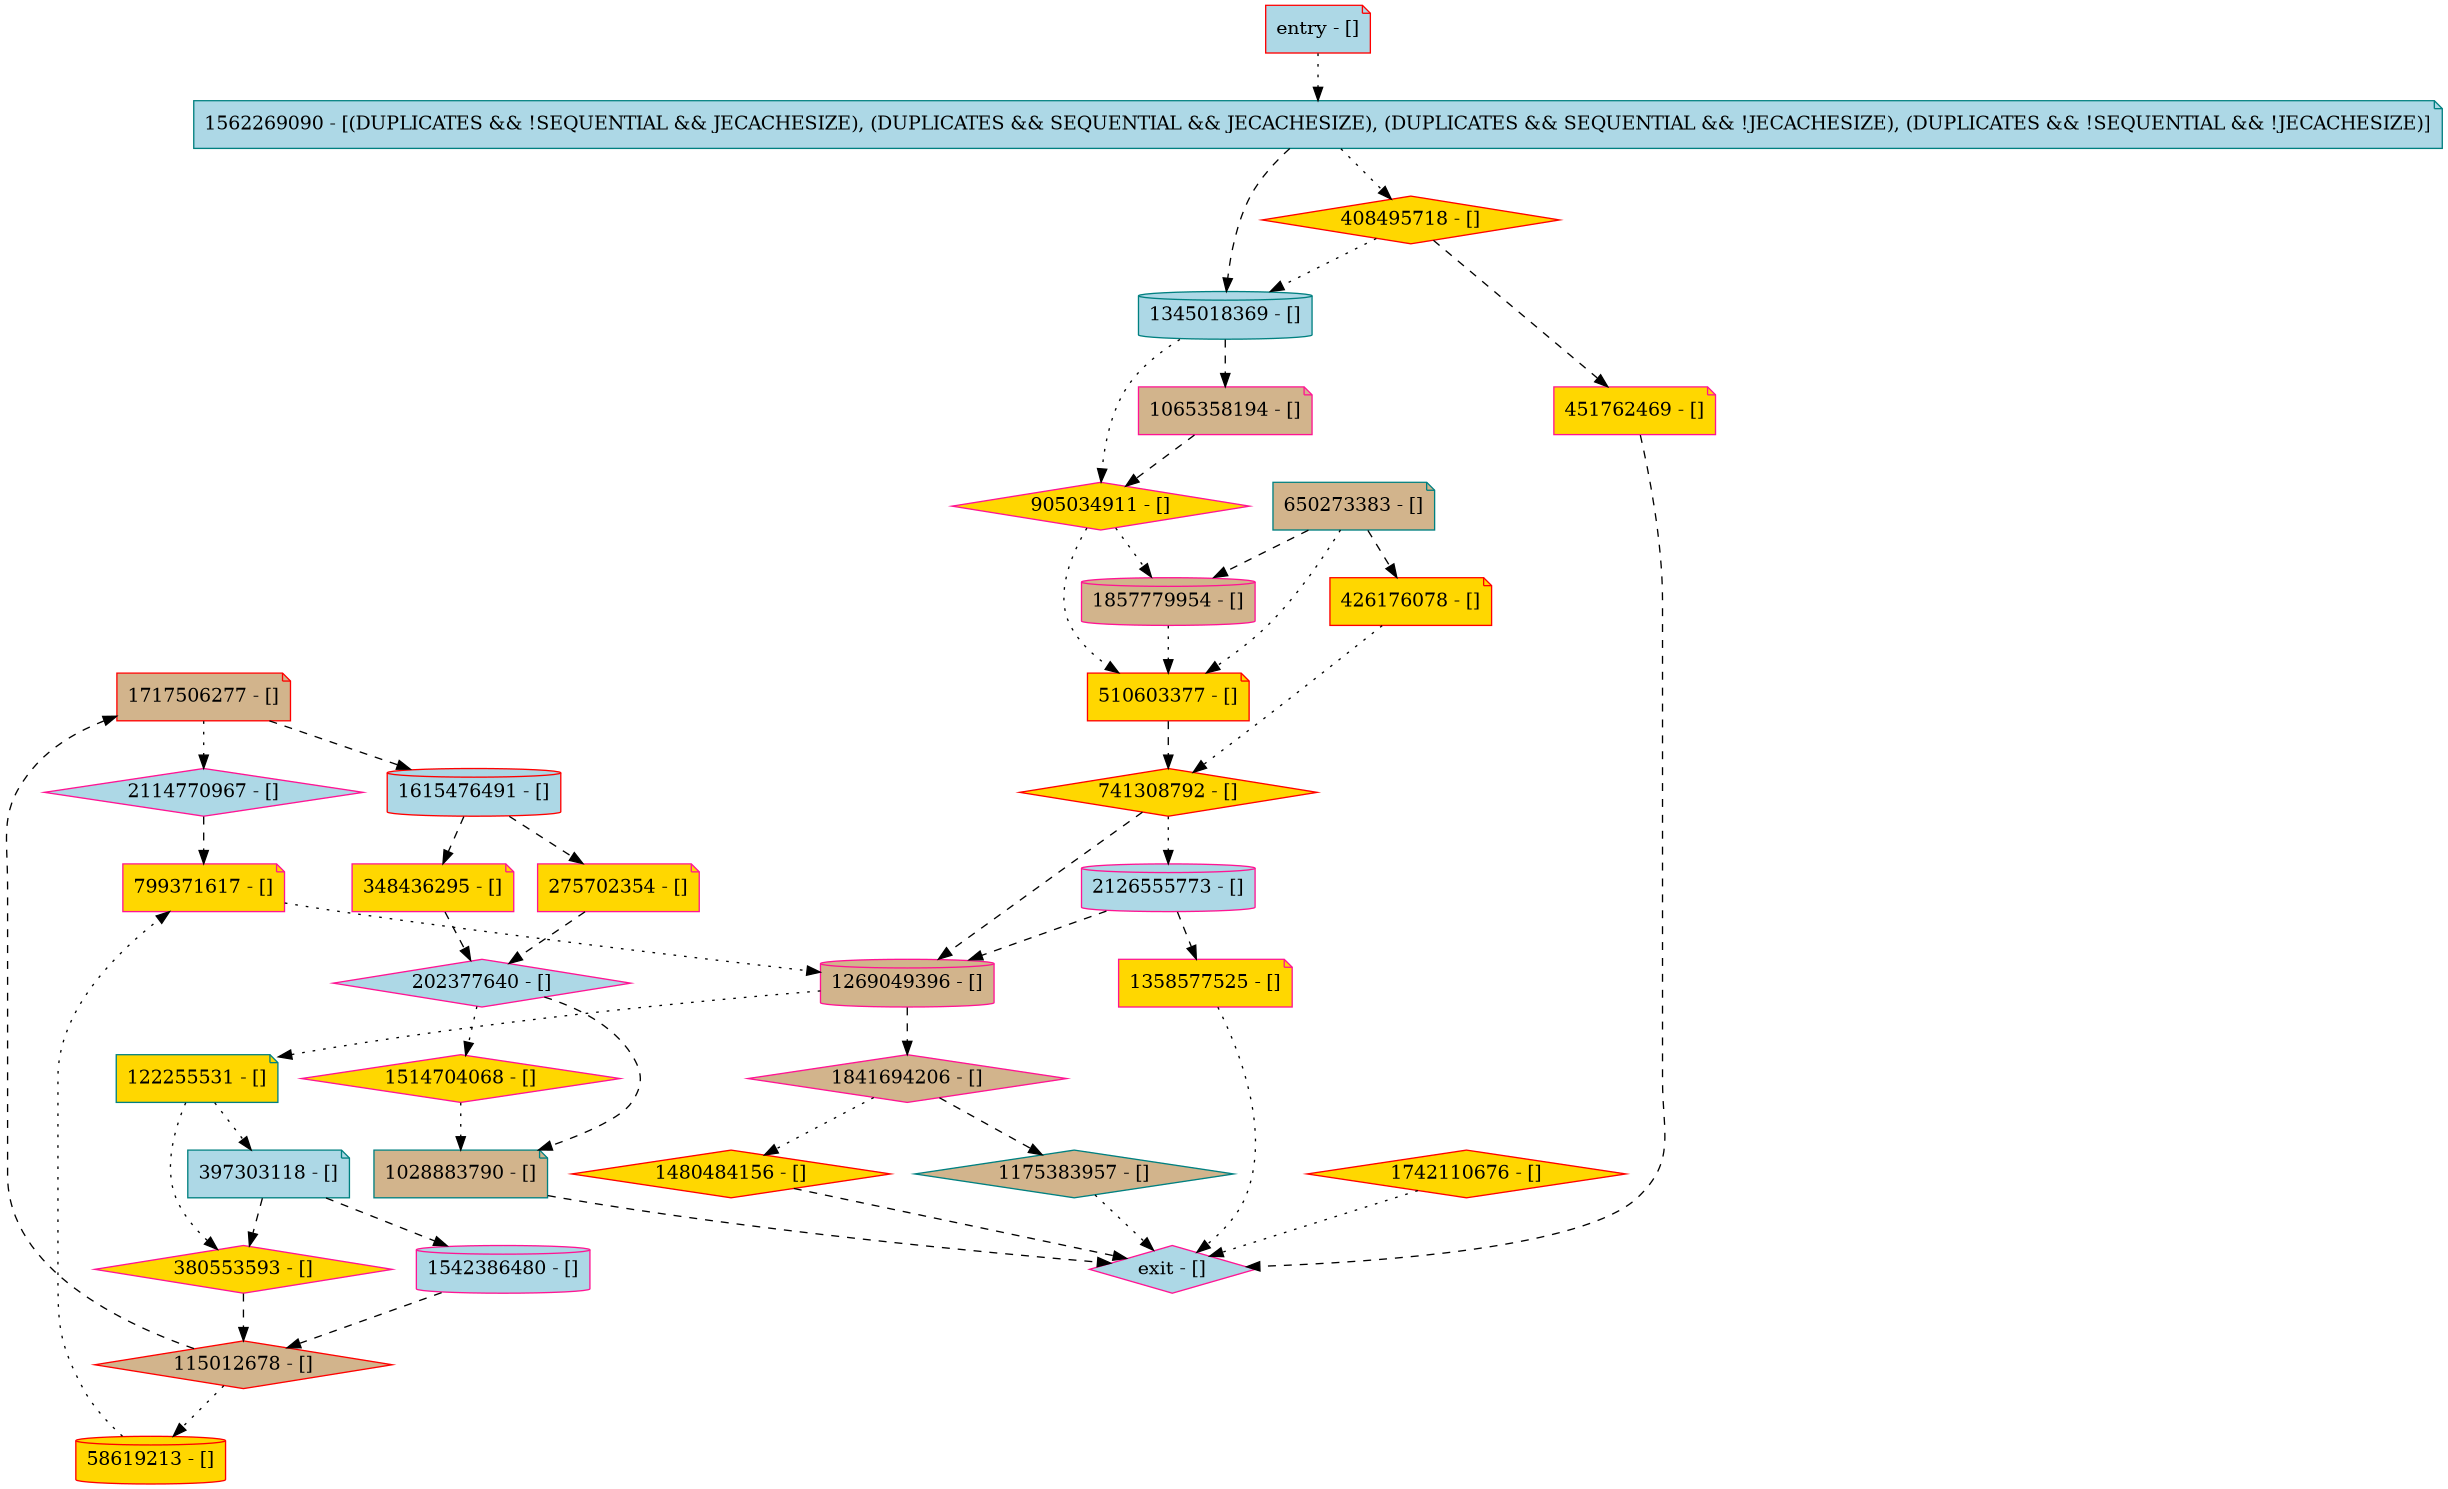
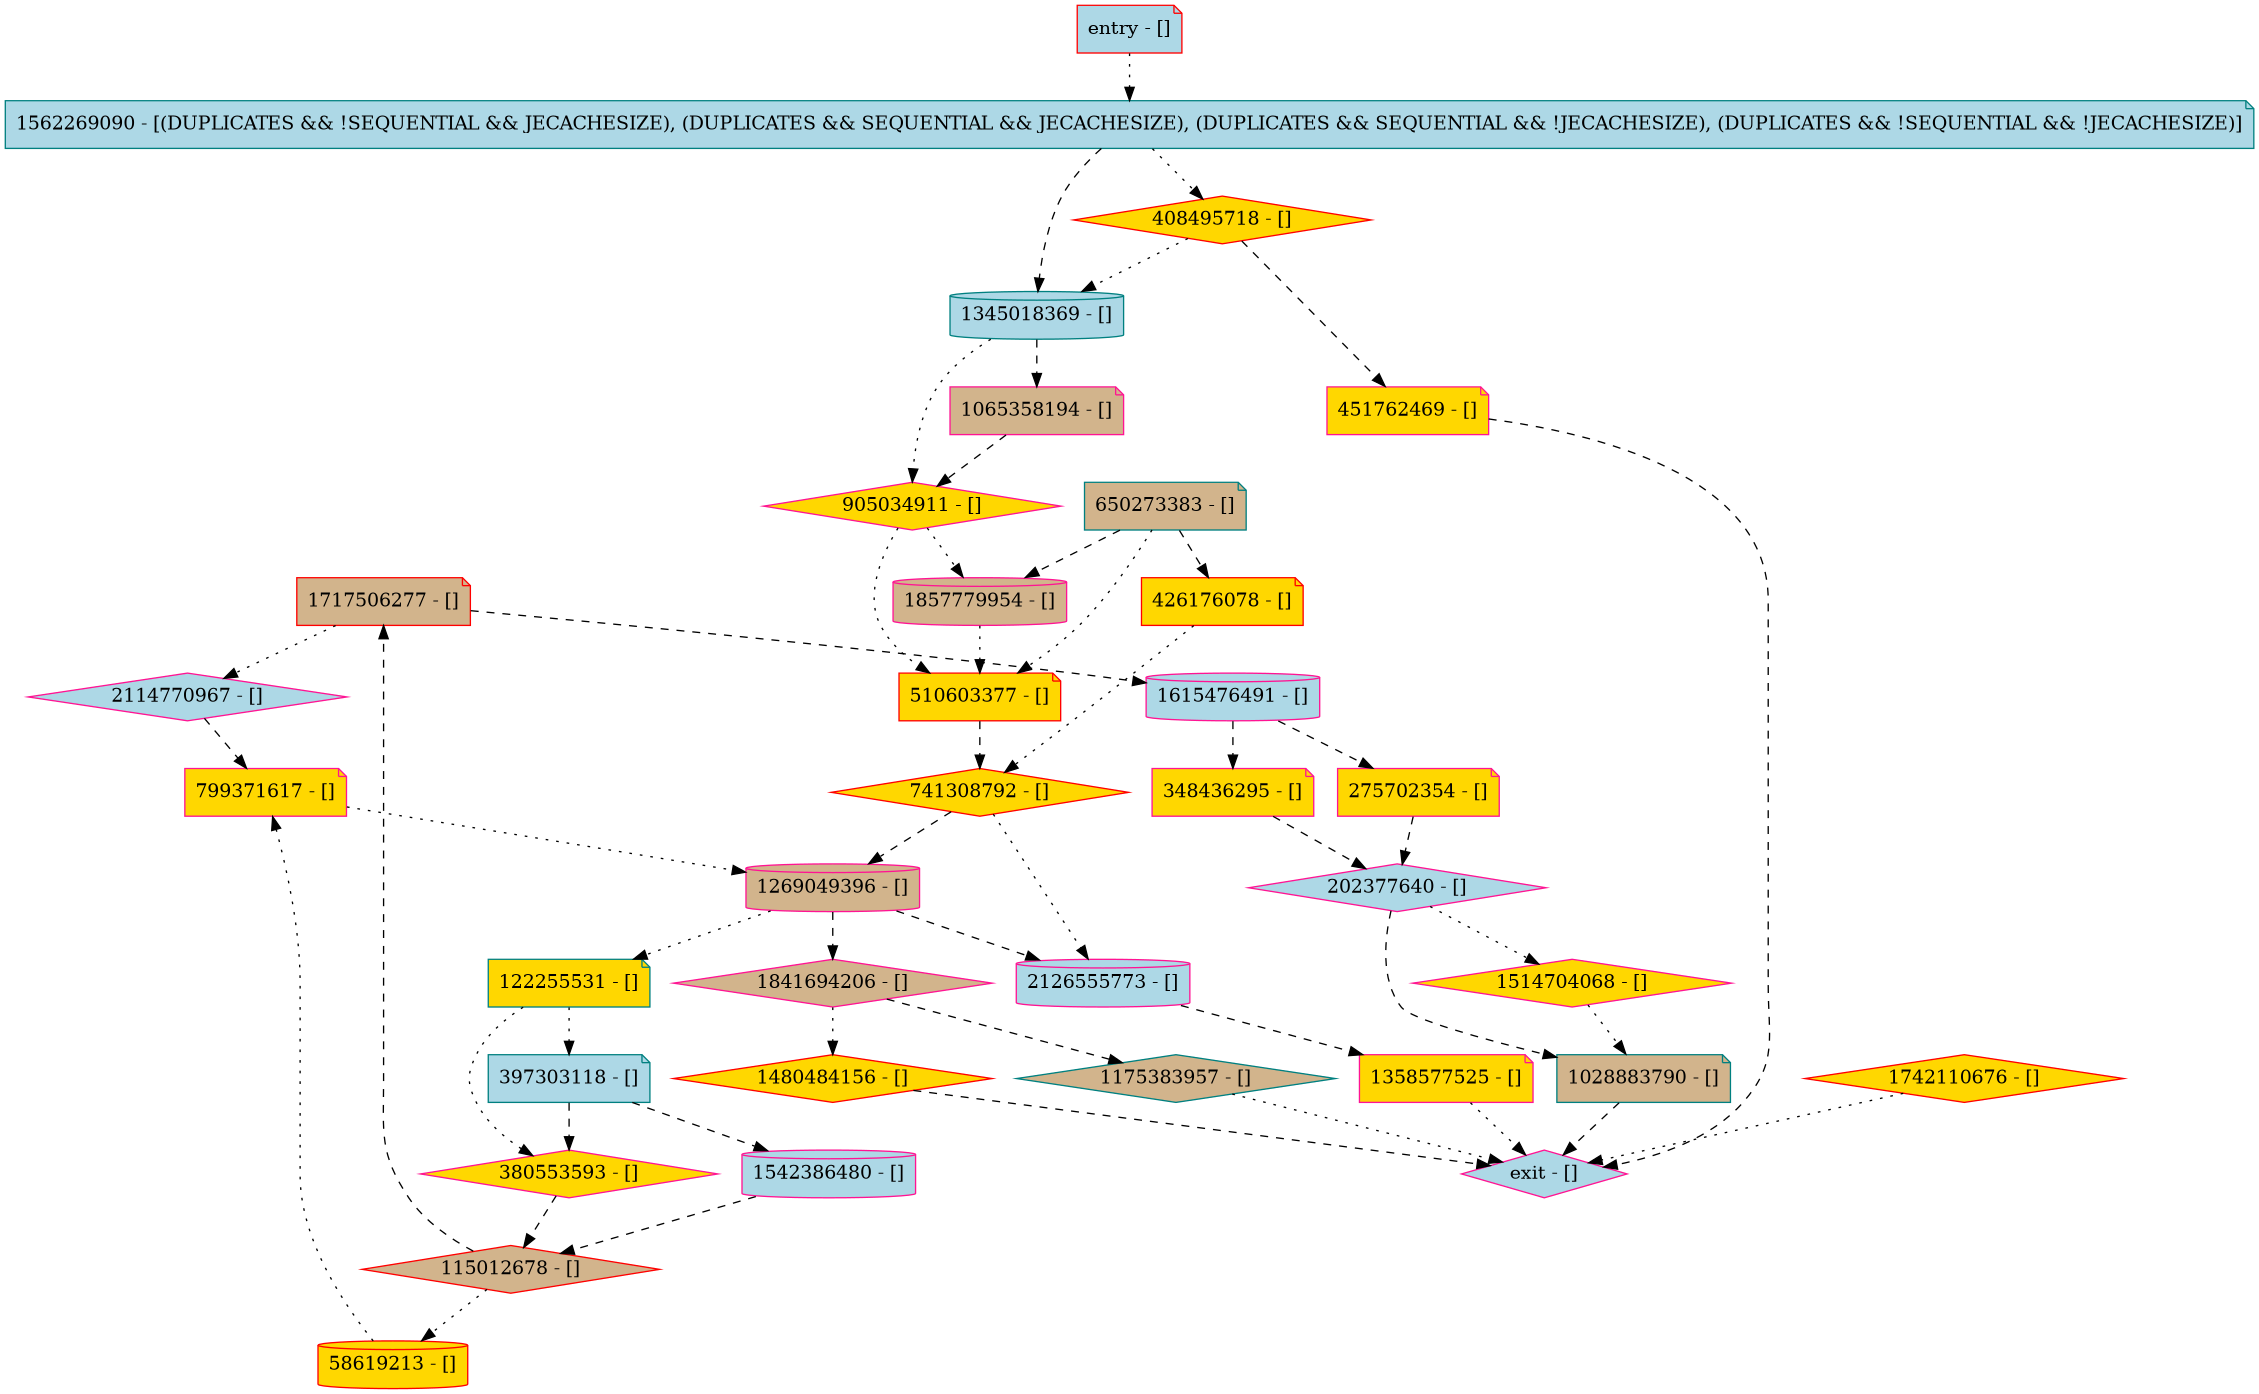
  digraph {
    node [color=deeppink fillcolor=gold shape=note style=filled]
    edge [style=dashed]
    n1 [color=red fillcolor=tan label="1717506277 - []"]
    n2 [fillcolor=lightblue label="2114770967 - []" shape=diamond]
-   n3 [color=red fillcolor=lightblue label="1615476491 - []" shape=cylinder]
+   n3 [fillcolor=lightblue label="1615476491 - []" shape=cylinder]
    n4 [label="799371617 - []"]
    n5 [label="348436295 - []"]
    n6 [label="275702354 - []"]
    n7 [color=teal fillcolor=lightblue label="1562269090 - [(DUPLICATES && !SEQUENTIAL && JECACHESIZE), (DUPLICATES && SEQUENTIAL && JECACHESIZE), (DUPLICATES && SEQUENTIAL && !JECACHESIZE), (DUPLICATES && !SEQUENTIAL && !JECACHESIZE)]"]
    n8 [color=teal fillcolor=lightblue label="1345018369 - []" shape=cylinder]
    n9 [color=red label="408495718 - []" shape=diamond]
    n10 [label="905034911 - []" shape=diamond]
    n11 [fillcolor=tan label="1065358194 - []"]
    n12 [label="451762469 - []"]
    n13 [color=teal fillcolor=tan label="1028883790 - []"]
    n14 [fillcolor=lightblue label="exit - []" shape=diamond]
    n15 [color=red label="1742110676 - []" shape=diamond]
    n16 [label="380553593 - []" shape=diamond]
    n17 [color=red fillcolor=tan label="115012678 - []" shape=diamond]
    n18 [color=red label="58619213 - []" shape=cylinder]
    n19 [fillcolor=lightblue label="202377640 - []" shape=diamond]
    n20 [label="1514704068 - []" shape=diamond]
    n21 [color=red label="510603377 - []"]
    n22 [fillcolor=tan label="1857779954 - []" shape=cylinder]
    n23 [color=red label="741308792 - []" shape=diamond]
    n24 [fillcolor=tan label="1269049396 - []" shape=cylinder]
    n25 [color=teal fillcolor=lightblue label="397303118 - []"]
    n26 [fillcolor=lightblue label="1542386480 - []" shape=cylinder]
    n27 [color=teal fillcolor=tan label="1175383957 - []" shape=diamond]
    n28 [color=teal label="122255531 - []"]
    n29 [fillcolor=tan label="1841694206 - []" shape=diamond]
    n30 [color=red label="1480484156 - []" shape=diamond]
    n31 [fillcolor=lightblue label="2126555773 - []" shape=cylinder]
    n32 [label="1358577525 - []"]
    n33 [color=red label="426176078 - []"]
    n34 [color=teal fillcolor=tan label="650273383 - []"]
    n35 [color=red fillcolor=lightblue label="entry - []"]
    n1 -> n2 [style=dotted]
    n1 -> n3
    n2 -> n4
    n3 -> n5
    n3 -> n6
    n4 -> n24 [style=dotted]
    n5 -> n19
    n6 -> n19
    n7 -> n8
    n7 -> n9 [style=dotted]
    n8 -> n10 [style=dotted]
    n8 -> n11
    n9 -> n8 [style=dotted]
    n9 -> n12
    n10 -> n21 [style=dotted]
    n10 -> n22 [style=dotted]
    n11 -> n10
    n12 -> n14
    n13 -> n14
    n15 -> n14 [style=dotted]
    n16 -> n17
    n17 -> n1
    n17 -> n18 [style=dotted]
    n18 -> n4 [style=dotted]
    n19 -> n13
    n19 -> n20 [style=dotted]
    n20 -> n13 [style=dotted]
    n21 -> n23
    n22 -> n21 [style=dotted]
    n23 -> n24
    n23 -> n31 [style=dotted]
    n24 -> n28 [style=dotted]
    n24 -> n29
    n25 -> n16
    n25 -> n26
    n26 -> n17
    n27 -> n14 [style=dotted]
    n28 -> n16 [style=dotted]
    n28 -> n25 [style=dotted]
    n29 -> n27
    n29 -> n30 [style=dotted]
    n30 -> n14
-   n31 -> n24
+   n24 -> n31
    n31 -> n32
    n32 -> n14 [style=dotted]
    n33 -> n23 [style=dotted]
    n34 -> n21 [style=dotted]
    n34 -> n22
    n34 -> n33
    n35 -> n7 [style=dotted]
  }
